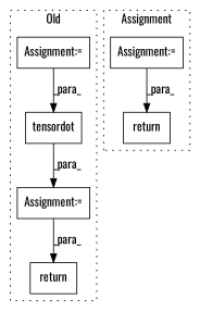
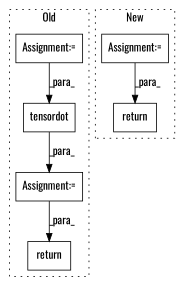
  digraph {
    fontname=Oswald
    node [a=7 l=1 shape=box fontname=Oswald]
    edge [fontname=Oswald]
    n1 [a=32 l="10,2" label=tensordot s="5182,5261"]
    n2 [label="Assignment:=" s=5374]
    n3 [a=41 l=7 label=return s=5433]
    n4 [l=6 label="Assignment:=" s=5116]
    n5 [a=41 l=7 label=return s=5262]
    n6 [label="Assignment:=" s=5152]
    subgraph cluster_1 {
      label=Old
      style=dotted
      n1
      n2
      n3
      n4
    }
    subgraph cluster_2 {
-     label=Assignment
+     label=New
      style=dotted
      n5
      n6
    }
    n1 -> n2 [label=_para_]
    n2 -> n3 [label=_para_]
    n4 -> n1 [label=_para_]
    n6 -> n5 [label=_para_]
  }
